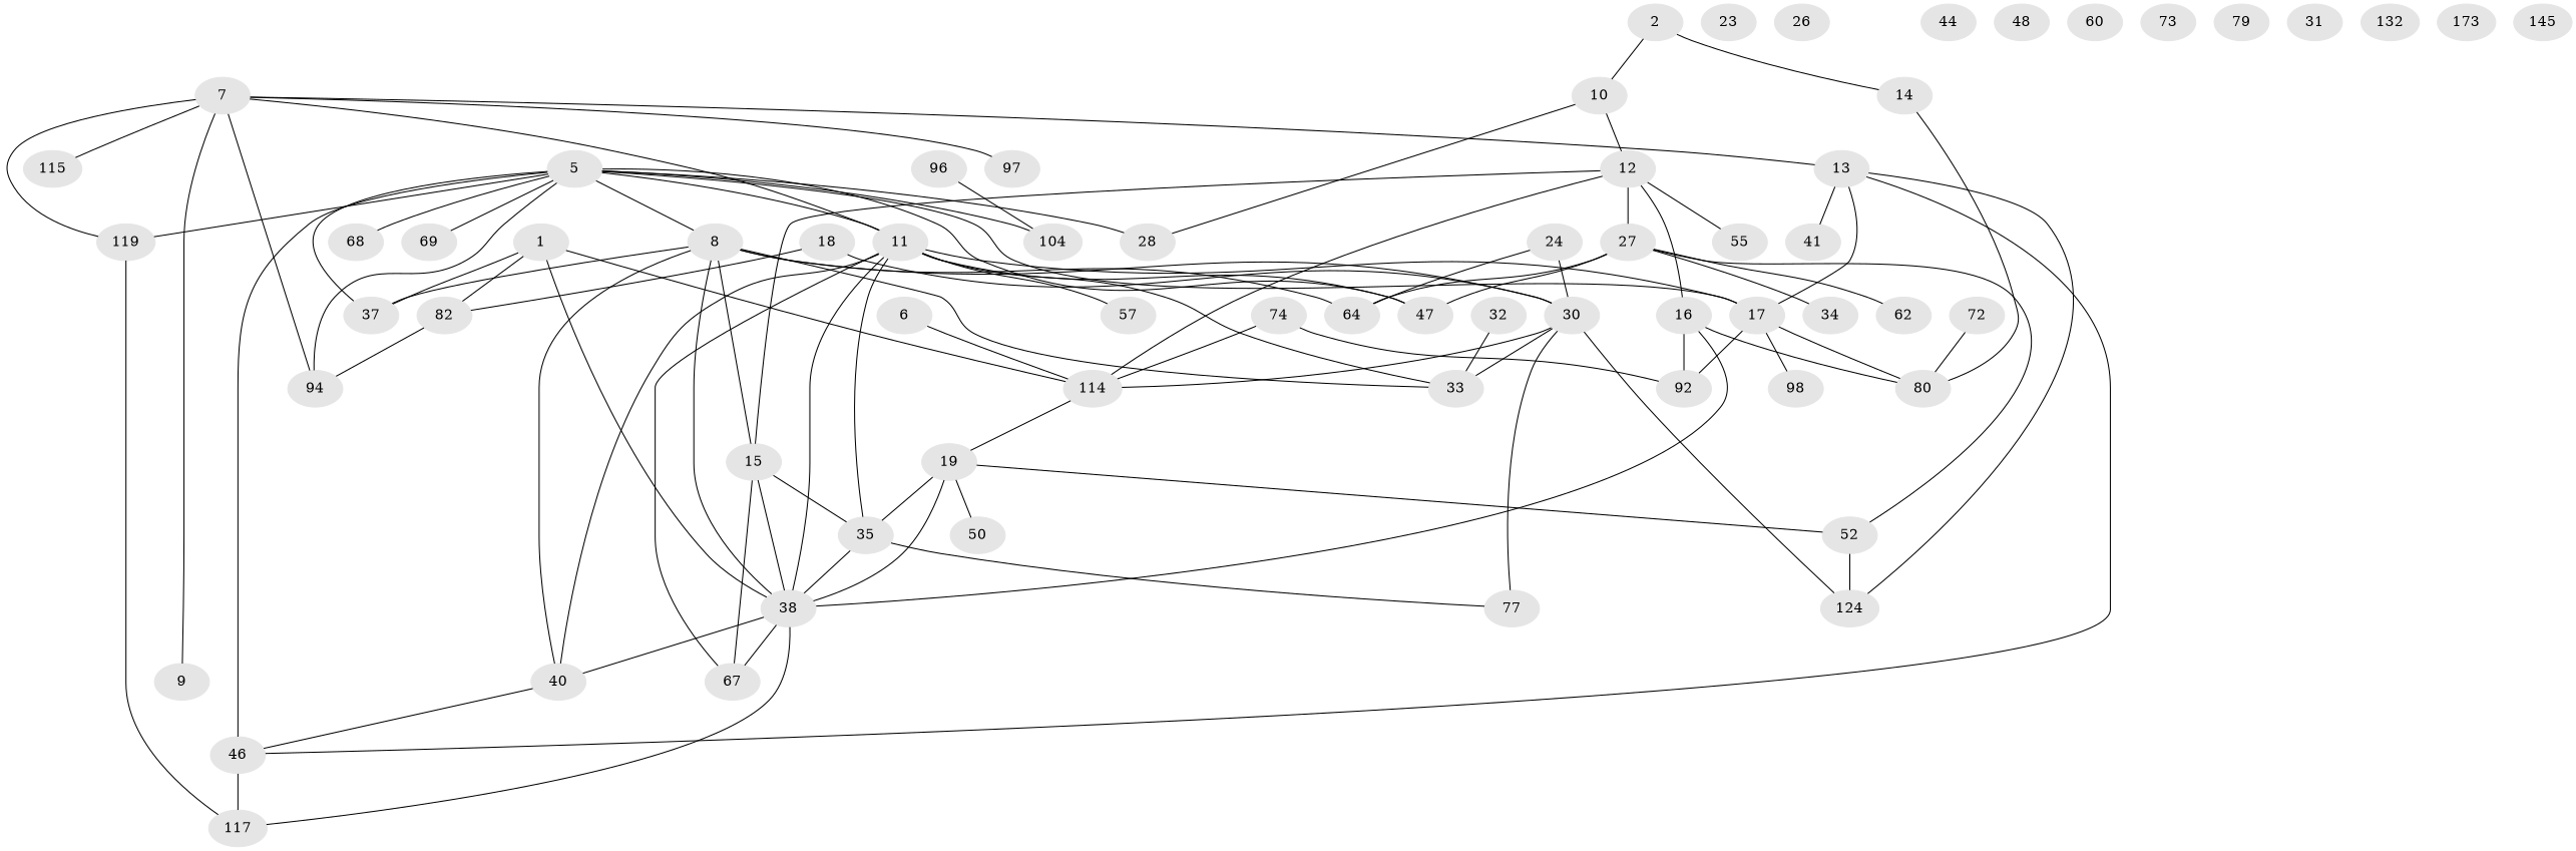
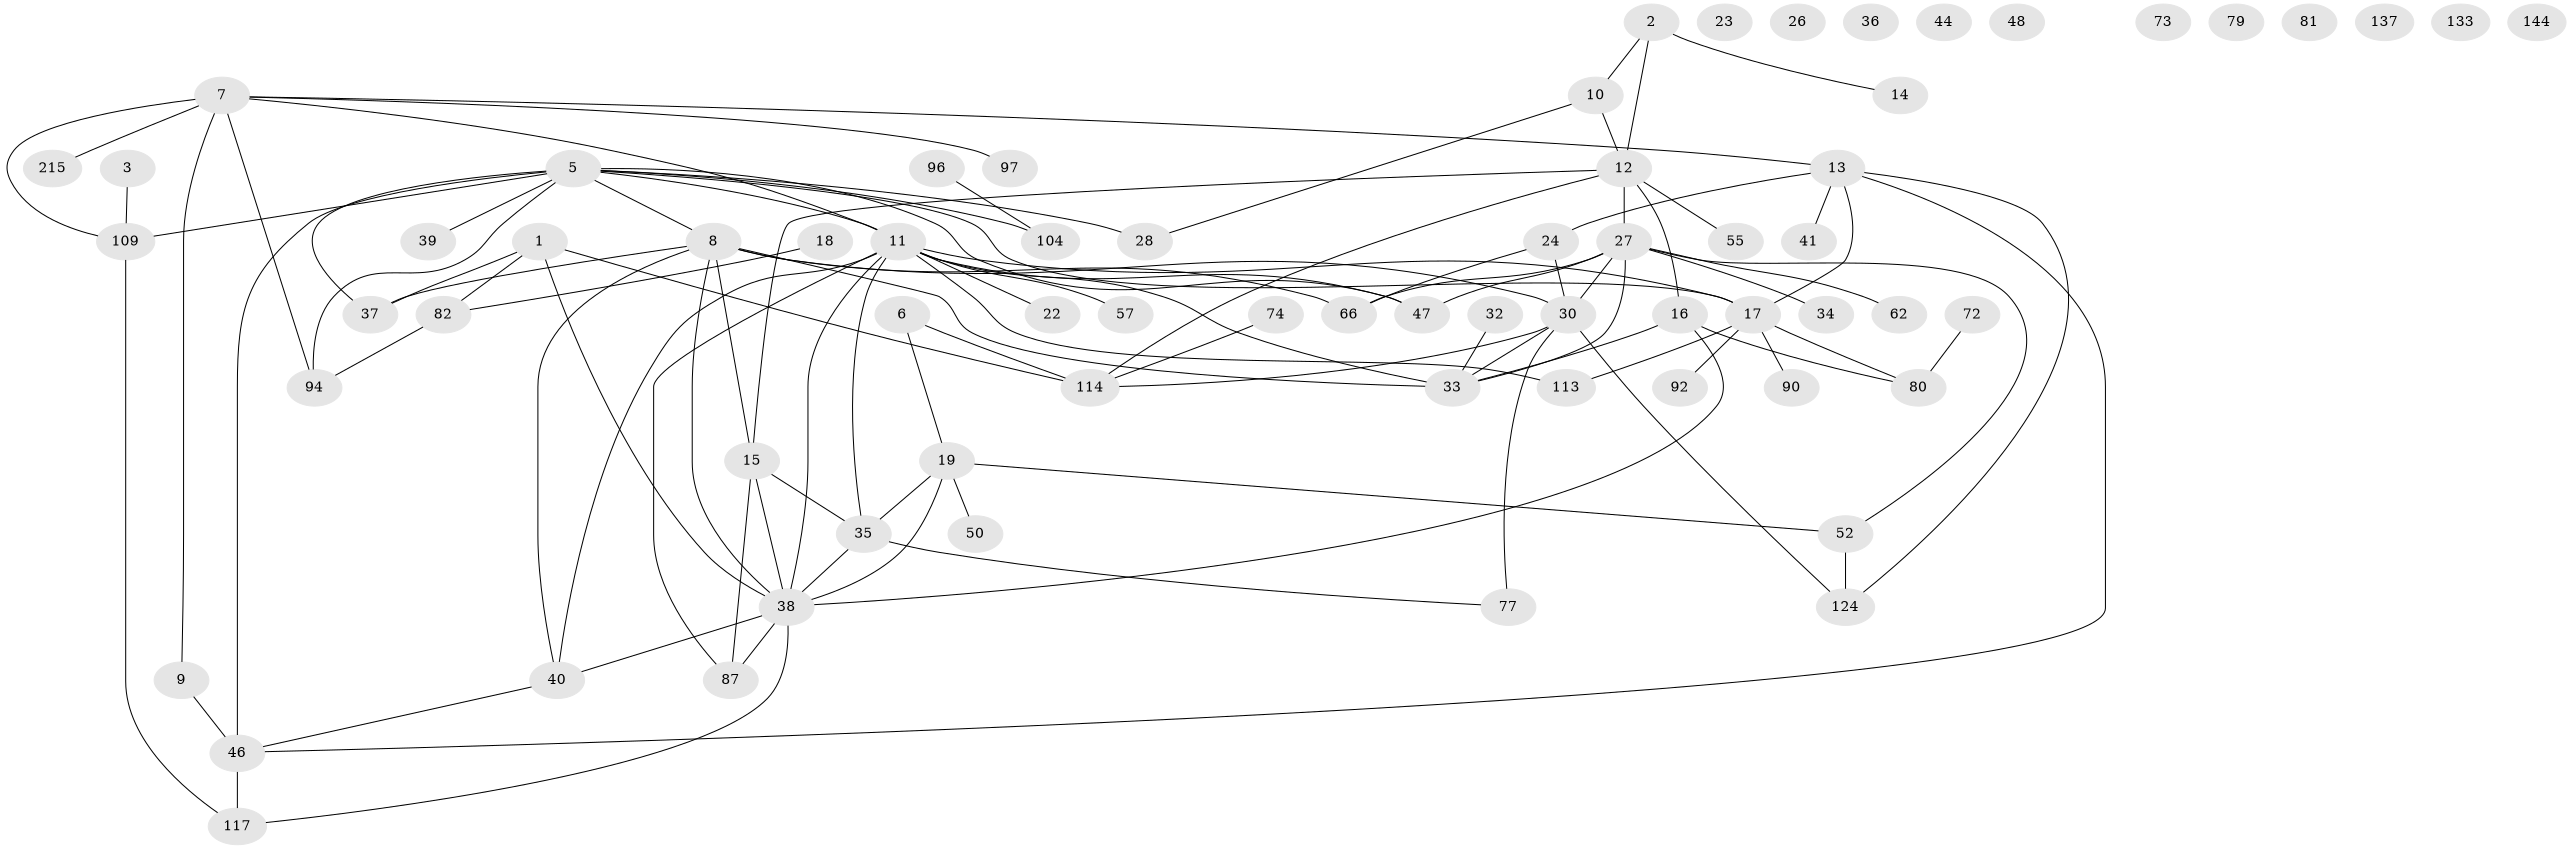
  graph {
    node [color=gray90 style=filled]
    1 [super="+85+119"]
    37 [super="+70"]
    38 [super="+64+143+112+111"]
    82
    114 [super="+129"]
    40 [super="+49"]
-   67
+   67 [label=87]
    117
    94 [super="+98"]
    2 [super="+75+122"]
    10 [super="+45"]
    12 [super="+88+42"]
    14
    28 [super="+136"]
    15 [super="+128+29+123"]
    16 [super="+108"]
    27 [super="+63+51"]
    55 [super="+106"]
    80
-   109 [label=119]
+   3 [super="+4"]
+   109
    5 [super="+135+43+71"]
    8 [super="+53+126+31+56"]
    11 [super="+83+39+91"]
    17 [super="+84+130+118"]
    46 [super="+103"]
    47
-   68
-   69
+   69 [label=39]
    104 [super="+110"]
    30 [super="+58+59+100"]
    33
-   66 [label=64]
+   66
+   22
    35
    57
-   90 [label=98]
+   113 [super="+120"]
+   90
    92
    6 [super="+65"]
    19
    50
    52 [super="+137"]
    7 [super="+95+20+121"]
    9
    13 [super="+125+21"]
    97
-   115
+   115 [label=215]
    24 [super="+61"]
    41
    124 [super="+127"]
    77 [super="+139+146"]
    34
    62
    18
    23
    26
    32
+   36
    44
    48
-   60
    72
    73
    74 [super="+105"]
    79
-   81 [label=31]
+   81
    96
-   132
-   133 [super="+147" label=173]
-   144 [label=145]
+   132 [label=137]
+   133 [super="+147"]
+   144
    1 -- 37
    1 -- 38
    1 -- 82
    1 -- 114
    38 -- 40
    38 -- 67
    38 -- 117
    82 -- 94
    40 -- 46
    2 -- 10
+   2 -- 12
    2 -- 14
    10 -- 12
    10 -- 28
    12 -- 114
    12 -- 15
    12 -- 16
    12 -- 27
    12 -- 55
-   14 -- 80
    15 -- 38
    15 -- 67
    15 -- 35
    16 -- 38
    16 -- 80
-   16 -- 92
+   16 -- 33
    27 -- 47
+   27 -- 33
    27 -- 66
    27 -- 52
    27 -- 34
    27 -- 62 [weight=2]
+   3 -- 109
    109 -- 117
    5 -- 37
    5 -- 94
    5 -- 28
    5 -- 109
    5 -- 8
    5 -- 11
    5 -- 17 [weight=2]
    5 -- 46 [weight=2]
    5 -- 47
-   5 -- 68
    5 -- 69
    5 -- 104
    8 -- 37
    8 -- 38
    8 -- 40
    8 -- 15
    8 -- 30 [weight=2]
    8 -- 33
    8 -- 66
    11 -- 38
    11 -- 40
    11 -- 67
    11 -- 17
    11 -- 47
    11 -- 33
+   11 -- 22
    11 -- 35
    11 -- 57
+   11 -- 113
    17 -- 80
+   17 -- 113
    17 -- 90
    17 -- 92
    46 -- 117
    30 -- 114
    30 -- 33
    30 -- 124
    30 -- 77 [weight=2]
    35 -- 38
    35 -- 77
    6 -- 114
-   114 -- 19
+   6 -- 19
    19 -- 38
    19 -- 35
    19 -- 50
    19 -- 52
    52 -- 124
    7 -- 94
    7 -- 109
    7 -- 11
    7 -- 9
    7 -- 13
    7 -- 97
    7 -- 115
+   9 -- 46 [weight=2]
    13 -- 17
    13 -- 46
+   13 -- 24
    13 -- 41
    13 -- 124
    24 -- 30
    24 -- 66
    18 -- 82
-   18 -- 30
+   27 -- 30
    32 -- 33
    72 -- 80
    74 -- 114
-   74 -- 92
    96 -- 104
  }
